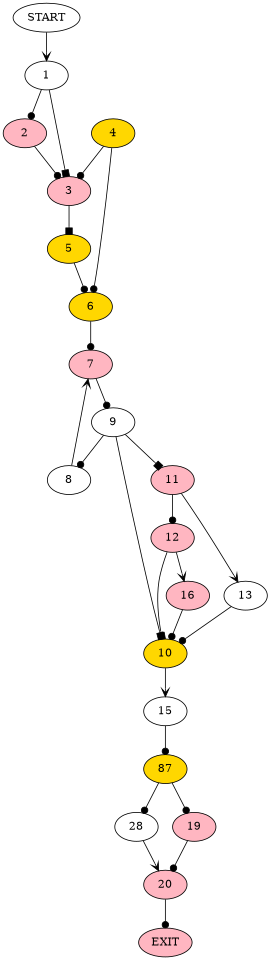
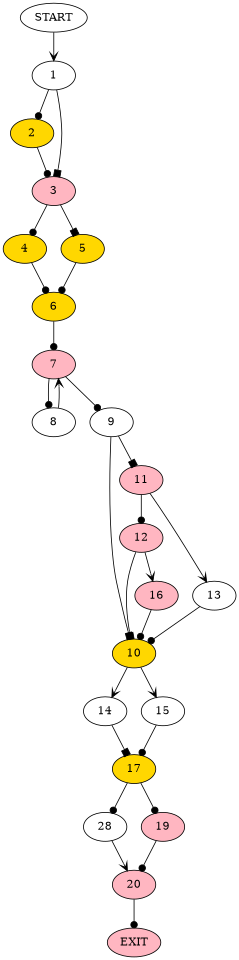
  digraph {
    node [fillcolor=lightpink style=filled]
    edge [arrowhead=dot]
    n1 [fillcolor=white label=START]
    1 [fillcolor=white]
-   2
+   2 [fillcolor=gold]
    3
    n5 [label=EXIT]
    4 [fillcolor=gold]
    5 [fillcolor=gold]
    6 [fillcolor=gold]
    7
    8 [fillcolor=white]
    9 [fillcolor=white]
    10 [fillcolor=gold]
    11
+   14 [fillcolor=white]
    15 [fillcolor=white]
    12
    13 [fillcolor=white]
-   17 [fillcolor=gold label=87]
+   17 [fillcolor=gold]
    16
    n20 [fillcolor=white label=28]
    19
    20
    n1 -> 1 [arrowhead=vee]
    1 -> 2
    1 -> 3 [arrowhead=box]
    2 -> 3
-   4 -> 3
+   3 -> 4
    3 -> 5 [arrowhead=box]
    4 -> 6
    5 -> 6
    6 -> 7
-   9 -> 8
+   7 -> 8
    7 -> 9
    8 -> 7 [arrowhead=vee]
    9 -> 10 [arrowhead=box]
    9 -> 11 [arrowhead=box]
+   10 -> 14 [arrowhead=vee]
    10 -> 15 [arrowhead=vee]
    11 -> 12
    11 -> 13 [arrowhead=vee]
+   14 -> 17 [arrowhead=box]
    15 -> 17
    12 -> 10 [arrowhead=box]
    12 -> 16 [arrowhead=vee]
    13 -> 10
    17 -> n20
    17 -> 19
    16 -> 10
    n20 -> 20 [arrowhead=vee]
    19 -> 20
    20 -> n5
  }
